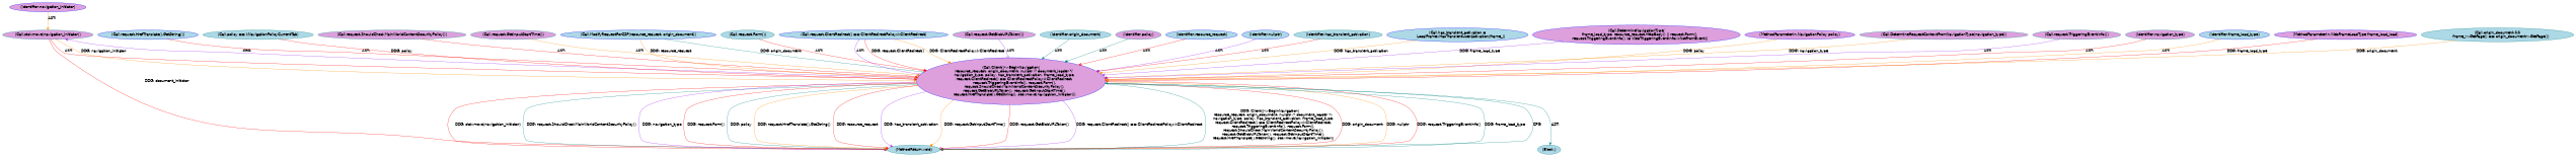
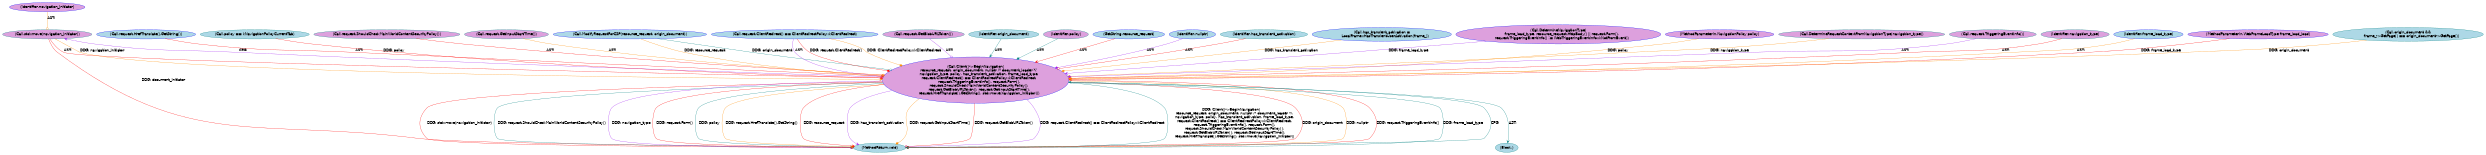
  digraph {
    fontname="DejaVu Sans"
    node [color=teal fillcolor=lightblue fontname="DejaVu Sans" style=filled]
    edge [arrowhead=vee color=red fontname="DejaVu Sans"]
    n1 [fillcolor=plum label="(Call,std::move(navigation_initiator))"]
    n2 [color=blue fillcolor=plum label="(Call,Client()->BeginNavigation(\n      resource_request, origin_document, nullptr /* document_loader */,\n      navigation_type, policy, has_transient_activation, frame_load_type,\n      request.ClientRedirect() == ClientRedirectPolicy::kClientRedirect,\n      request.TriggeringEventInfo(), request.Form(),\n      request.ShouldCheckMainWorldContentSecurityPolicy(),\n      request.GetBlobURLToken(), request.GetInputStartTime(),\n      request.HrefTranslate().GetString(), std::move(navigation_initiator)))"]
    n3 [label="(MethodReturn,void)"]
    n4 [label="(Block,)"]
    n5 [color=blue fillcolor=plum label="(Identifier,navigation_initiator)"]
    n6 [color=blue label="(Call,request.HrefTranslate().GetString())"]
    n7 [label="(Call,policy == kNavigationPolicyCurrentTab)"]
    n8 [fillcolor=plum label="(Call,request.ShouldCheckMainWorldContentSecurityPolicy())"]
    n9 [fillcolor=plum label="(Call,request.GetInputStartTime())"]
    n10 [color=blue label="(Call,ModifyRequestForCSP(resource_request, origin_document))"]
-   n11 [label="(Call,request.Form())"]
    n12 [color=blue label="(Call,request.ClientRedirect() == ClientRedirectPolicy::kClientRedirect)"]
    n13 [fillcolor=plum label="(Call,request.GetBlobURLToken())"]
    n14 [label="(Identifier,origin_document)"]
    n15 [fillcolor=plum label="(Identifier,policy)"]
-   n16 [color=blue label="(Identifier,resource_request)"]
+   n16 [color=blue label="(GetString,resource_request)"]
    n17 [color=blue label="(Identifier,nullptr)"]
    n18 [label="(Identifier,has_transient_activation)"]
    n19 [color=blue label="(Call,has_transient_activation =\n      LocalFrame::HasTransientUserActivation(frame_))"]
    n20 [color=blue fillcolor=plum label="(Call,DetermineNavigationType(\n      frame_load_type, resource_request.HttpBody() || request.Form(),\n      request.TriggeringEventInfo() != WebTriggeringEventInfo::kNotFromEvent))"]
    n21 [color=blue fillcolor=plum label="(MethodParameterIn,NavigationPolicy policy)"]
    n22 [fillcolor=plum label="(Call,DetermineRequestContextFromNavigationType(navigation_type))"]
    n23 [fillcolor=plum label="(Call,request.TriggeringEventInfo())"]
    n24 [fillcolor=plum label="(Identifier,navigation_type)"]
    n25 [color=blue label="(Identifier,frame_load_type)"]
    n26 [color=blue fillcolor=plum label="(MethodParameterIn,WebFrameLoadType frame_load_load)"]
    n27 [label="(Call,origin_document &&\n      frame_->GetPage() == origin_document->GetPage())"]
    n1 -> n2 [arrowhead=odot label="AST: "]
    n1 -> n2 [color=darkorange label="DDG: navigation_initiator"]
    n1 -> n3 [label="DDG: document_initiator"]
    n2 -> n1 [color=purple label="CFG: "]
    n2 -> n3 [arrowhead=diamond label="DDG: std::move(navigation_initiator)"]
    n2 -> n3 [arrowhead=odot color=teal label="DDG: request.ShouldCheckMainWorldContentSecurityPolicy()"]
    n2 -> n3 [color=purple label="DDG: navigation_type"]
    n2 -> n3 [arrowhead=odot label="DDG: request.Form()"]
    n2 -> n3 [color=teal label="DDG: policy"]
    n2 -> n3 [arrowhead=diamond color=darkorange label="DDG: request.HrefTranslate().GetString()"]
    n2 -> n3 [label="DDG: resource_request"]
    n2 -> n3 [color=purple label="DDG: has_transient_activation"]
    n2 -> n3 [arrowhead=diamond color=darkorange label="DDG: request.GetInputStartTime()"]
    n2 -> n3 [arrowhead=odot label="DDG: request.GetBlobURLToken()"]
    n2 -> n3 [arrowhead=odot color=purple label="DDG: request.ClientRedirect() == ClientRedirectPolicy::kClientRedirect"]
    n2 -> n3 [color=teal label="DDG: Client()->BeginNavigation(\n      resource_request, origin_document, nullptr /* document_loader */,\n      navigation_type, policy, has_transient_activation, frame_load_type,\n      request.ClientRedirect() == ClientRedirectPolicy::kClientRedirect,\n      request.TriggeringEventInfo(), request.Form(),\n      request.ShouldCheckMainWorldContentSecurityPolicy(),\n      request.GetBlobURLToken(), request.GetInputStartTime(),\n      request.HrefTranslate().GetString(), std::move(navigation_initiator))"]
    n2 -> n3 [arrowhead=diamond label="DDG: origin_document"]
    n2 -> n3 [color=darkorange label="DDG: nullptr"]
    n2 -> n3 [label="DDG: request.TriggeringEventInfo()"]
    n2 -> n3 [color=teal label="DDG: frame_load_type"]
    n2 -> n4 [color=teal label="AST: "]
    n3 -> n2 [color=teal label="CFG: "]
-   n5 -> n1 [color=darkorange label="AST: "]
+   n5 -> n1 [arrowhead=odot color=darkorange label="AST: "]
    n6 -> n2 [arrowhead=diamond label="AST: "]
    n7 -> n2 [label="DDG: policy"]
    n8 -> n2 [arrowhead=odot label="AST: "]
    n9 -> n2 [arrowhead=diamond color=darkorange label="AST: "]
    n10 -> n2 [arrowhead=odot color=darkorange label="DDG: resource_request"]
    n10 -> n2 [arrowhead=odot color=teal label="DDG: origin_document"]
-   n11 -> n2 [arrowhead=odot label="AST: "]
    n12 -> n2 [arrowhead=odot color=purple label="AST: "]
    n12 -> n2 [arrowhead=diamond label="DDG: request.ClientRedirect()"]
    n12 -> n2 [arrowhead=diamond color=darkorange label="DDG: ClientRedirectPolicy::kClientRedirect"]
    n13 -> n2 [arrowhead=odot color=purple label="AST: "]
    n14 -> n2 [color=teal label="AST: "]
    n15 -> n2 [arrowhead=diamond color=teal label="AST: "]
    n16 -> n2 [label="AST: "]
    n17 -> n2 [arrowhead=diamond color=purple label="AST: "]
    n18 -> n2 [arrowhead=odot label="AST: "]
    n19 -> n2 [arrowhead=diamond color=darkorange label="DDG: has_transient_activation"]
    n20 -> n2 [color=purple label="DDG: frame_load_type"]
    n21 -> n2 [color=darkorange label="DDG: policy"]
    n22 -> n2 [arrowhead=diamond color=darkorange label="DDG: navigation_type"]
    n23 -> n2 [arrowhead=diamond color=purple label="AST: "]
    n24 -> n2 [arrowhead=odot label="AST: "]
    n25 -> n2 [arrowhead=diamond color=darkorange label="AST: "]
    n26 -> n2 [label="DDG: frame_load_type"]
    n27 -> n2 [color=darkorange label="DDG: origin_document"]
  }
